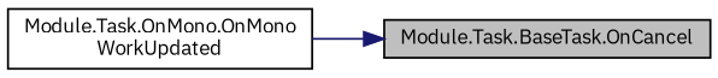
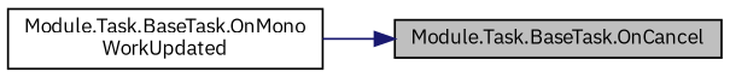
  digraph {
    rankdir=RL
    fontname="IBM Plex Sans"
    node [color=black fontname="IBM Plex Sans" fontsize=10 shape=record style=filled]
    n1 [fillcolor=grey75 fontcolor=black height=0.2 label="Module.Task.BaseTask.OnCancel" width=0.4]
-   n2 [fillcolor=white height=0.2 label="Module.Task.OnMono.OnMono\lWorkUpdated" width=0.4]
+   n2 [fillcolor=white height=0.2 label="Module.Task.BaseTask.OnMono\lWorkUpdated" width=0.4]
    n1 -> n2 [color=midnightblue dir=back fontname="IBM Plex Sans" fontsize=10 labelfontname=Helvetica labelfontsize=10 style=solid]
  }
